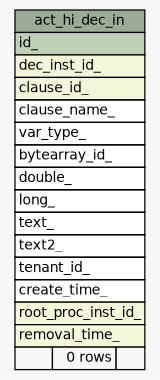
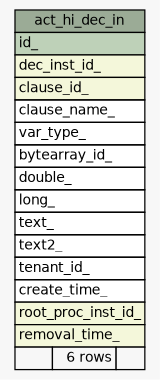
  digraph {
    bgcolor="#f7f7f7"
    fontname=Helvetica
    fontsize=11
    nodesep=0.18
    rankdir=RL
    ranksep=0.46
-   n1 [fontname=Helvetica fontsize=11 label=<     <TABLE BORDER="0" CELLBORDER="1" CELLSPACING="0" BGCOLOR="#ffffff">       <TR><TD COLSPAN="3" BGCOLOR="#9bab96" ALIGN="CENTER">act_hi_dec_in</TD></TR>       <TR><TD PORT="id_" COLSPAN="3" BGCOLOR="#bed1b8" ALIGN="LEFT">id_</TD></TR>       <TR><TD PORT="dec_inst_id_" COLSPAN="3" BGCOLOR="#f4f7da" ALIGN="LEFT">dec_inst_id_</TD></TR>       <TR><TD PORT="clause_id_" COLSPAN="3" BGCOLOR="#f4f7da" ALIGN="LEFT">clause_id_</TD></TR>       <TR><TD PORT="clause_name_" COLSPAN="3" ALIGN="LEFT">clause_name_</TD></TR>       <TR><TD PORT="var_type_" COLSPAN="3" ALIGN="LEFT">var_type_</TD></TR>       <TR><TD PORT="bytearray_id_" COLSPAN="3" ALIGN="LEFT">bytearray_id_</TD></TR>       <TR><TD PORT="double_" COLSPAN="3" ALIGN="LEFT">double_</TD></TR>       <TR><TD PORT="long_" COLSPAN="3" ALIGN="LEFT">long_</TD></TR>       <TR><TD PORT="text_" COLSPAN="3" ALIGN="LEFT">text_</TD></TR>       <TR><TD PORT="text2_" COLSPAN="3" ALIGN="LEFT">text2_</TD></TR>       <TR><TD PORT="tenant_id_" COLSPAN="3" ALIGN="LEFT">tenant_id_</TD></TR>       <TR><TD PORT="create_time_" COLSPAN="3" ALIGN="LEFT">create_time_</TD></TR>       <TR><TD PORT="root_proc_inst_id_" COLSPAN="3" BGCOLOR="#f4f7da" ALIGN="LEFT">root_proc_inst_id_</TD></TR>       <TR><TD PORT="removal_time_" COLSPAN="3" BGCOLOR="#f4f7da" ALIGN="LEFT">removal_time_</TD></TR>       <TR><TD ALIGN="LEFT" BGCOLOR="#f7f7f7">  </TD><TD ALIGN="RIGHT" BGCOLOR="#f7f7f7">0 rows</TD><TD ALIGN="RIGHT" BGCOLOR="#f7f7f7">  </TD></TR>     </TABLE>> shape=plaintext]
+   n1 [fontname=Helvetica fontsize=11 label=<     <TABLE BORDER="0" CELLBORDER="1" CELLSPACING="0" BGCOLOR="#ffffff">       <TR><TD COLSPAN="3" BGCOLOR="#9bab96" ALIGN="CENTER">act_hi_dec_in</TD></TR>       <TR><TD PORT="id_" COLSPAN="3" BGCOLOR="#bed1b8" ALIGN="LEFT">id_</TD></TR>       <TR><TD PORT="dec_inst_id_" COLSPAN="3" BGCOLOR="#f4f7da" ALIGN="LEFT">dec_inst_id_</TD></TR>       <TR><TD PORT="clause_id_" COLSPAN="3" BGCOLOR="#f4f7da" ALIGN="LEFT">clause_id_</TD></TR>       <TR><TD PORT="clause_name_" COLSPAN="3" ALIGN="LEFT">clause_name_</TD></TR>       <TR><TD PORT="var_type_" COLSPAN="3" ALIGN="LEFT">var_type_</TD></TR>       <TR><TD PORT="bytearray_id_" COLSPAN="3" ALIGN="LEFT">bytearray_id_</TD></TR>       <TR><TD PORT="double_" COLSPAN="3" ALIGN="LEFT">double_</TD></TR>       <TR><TD PORT="long_" COLSPAN="3" ALIGN="LEFT">long_</TD></TR>       <TR><TD PORT="text_" COLSPAN="3" ALIGN="LEFT">text_</TD></TR>       <TR><TD PORT="text2_" COLSPAN="3" ALIGN="LEFT">text2_</TD></TR>       <TR><TD PORT="tenant_id_" COLSPAN="3" ALIGN="LEFT">tenant_id_</TD></TR>       <TR><TD PORT="create_time_" COLSPAN="3" ALIGN="LEFT">create_time_</TD></TR>       <TR><TD PORT="root_proc_inst_id_" COLSPAN="3" BGCOLOR="#f4f7da" ALIGN="LEFT">root_proc_inst_id_</TD></TR>       <TR><TD PORT="removal_time_" COLSPAN="3" BGCOLOR="#f4f7da" ALIGN="LEFT">removal_time_</TD></TR>       <TR><TD ALIGN="LEFT" BGCOLOR="#f7f7f7">  </TD><TD ALIGN="RIGHT" BGCOLOR="#f7f7f7">6 rows</TD><TD ALIGN="RIGHT" BGCOLOR="#f7f7f7">  </TD></TR>     </TABLE>> shape=plaintext]
  }
